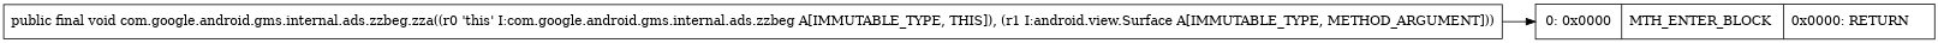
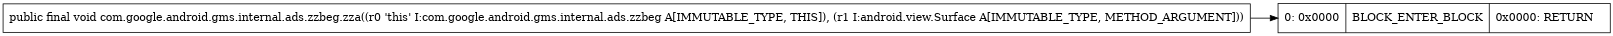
  digraph {
    rankdir=LR
    node [shape=record]
-   n1 [label="{0\:\ 0x0000|MTH_ENTER_BLOCK\l|0x0000: RETURN   \l}"]
+   n1 [label="{0\:\ 0x0000|BLOCK_ENTER_BLOCK\l|0x0000: RETURN   \l}"]
    n2 [label="{public final void com.google.android.gms.internal.ads.zzbeg.zza((r0 'this' I:com.google.android.gms.internal.ads.zzbeg A[IMMUTABLE_TYPE, THIS]), (r1 I:android.view.Surface A[IMMUTABLE_TYPE, METHOD_ARGUMENT])) }"]
    n2 -> n1
  }
